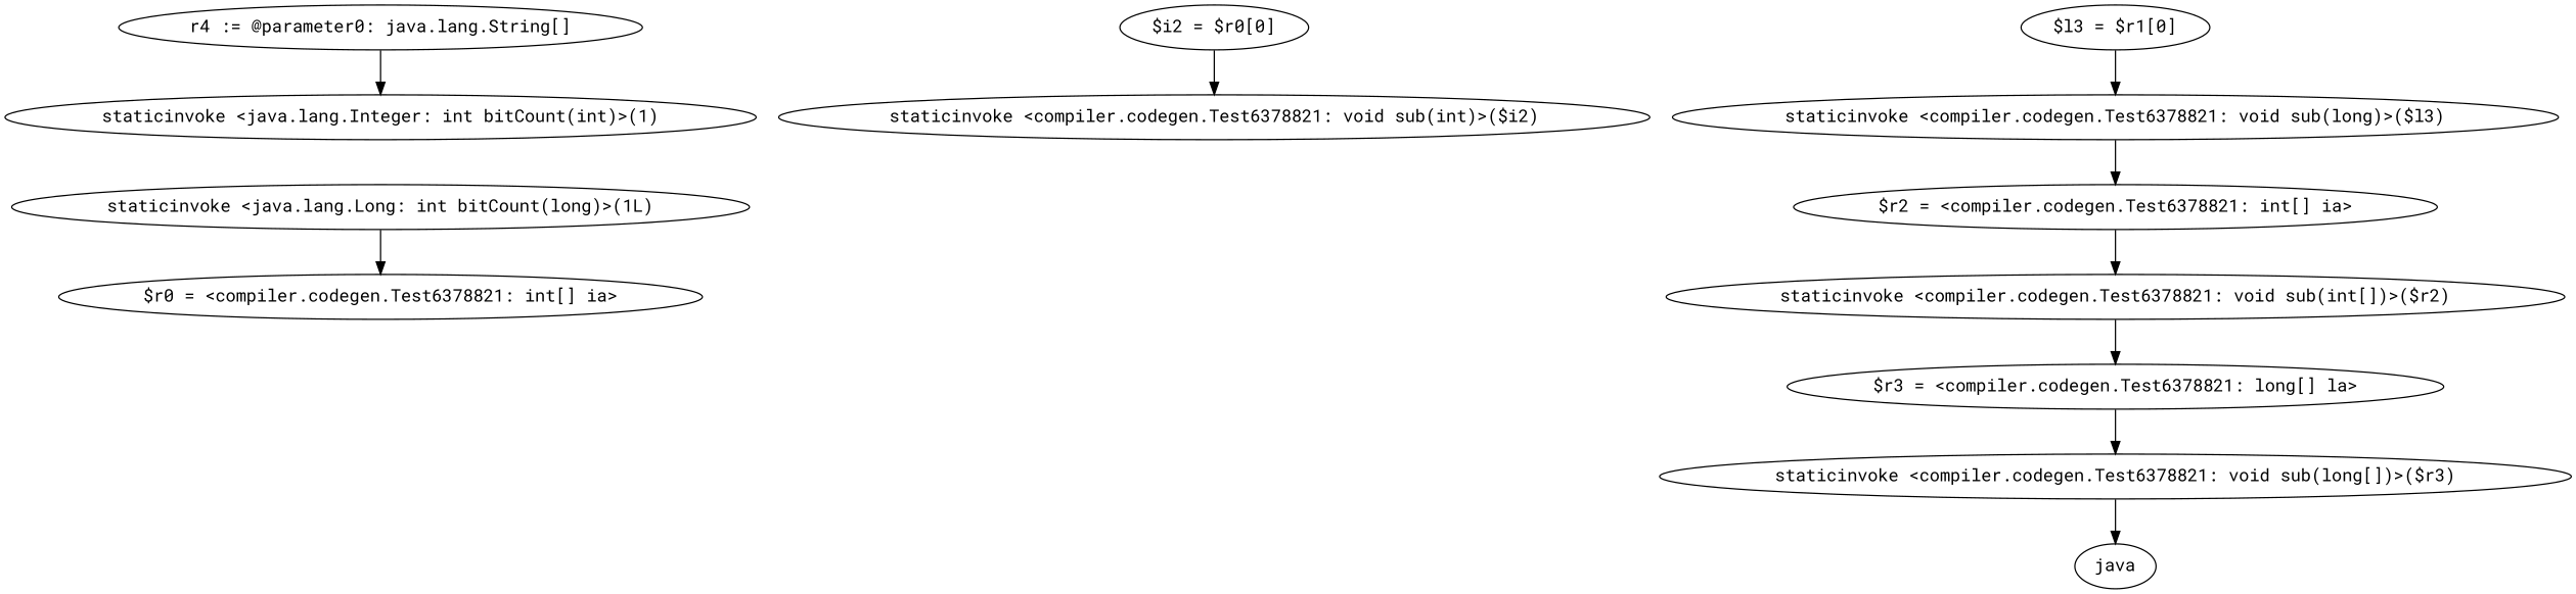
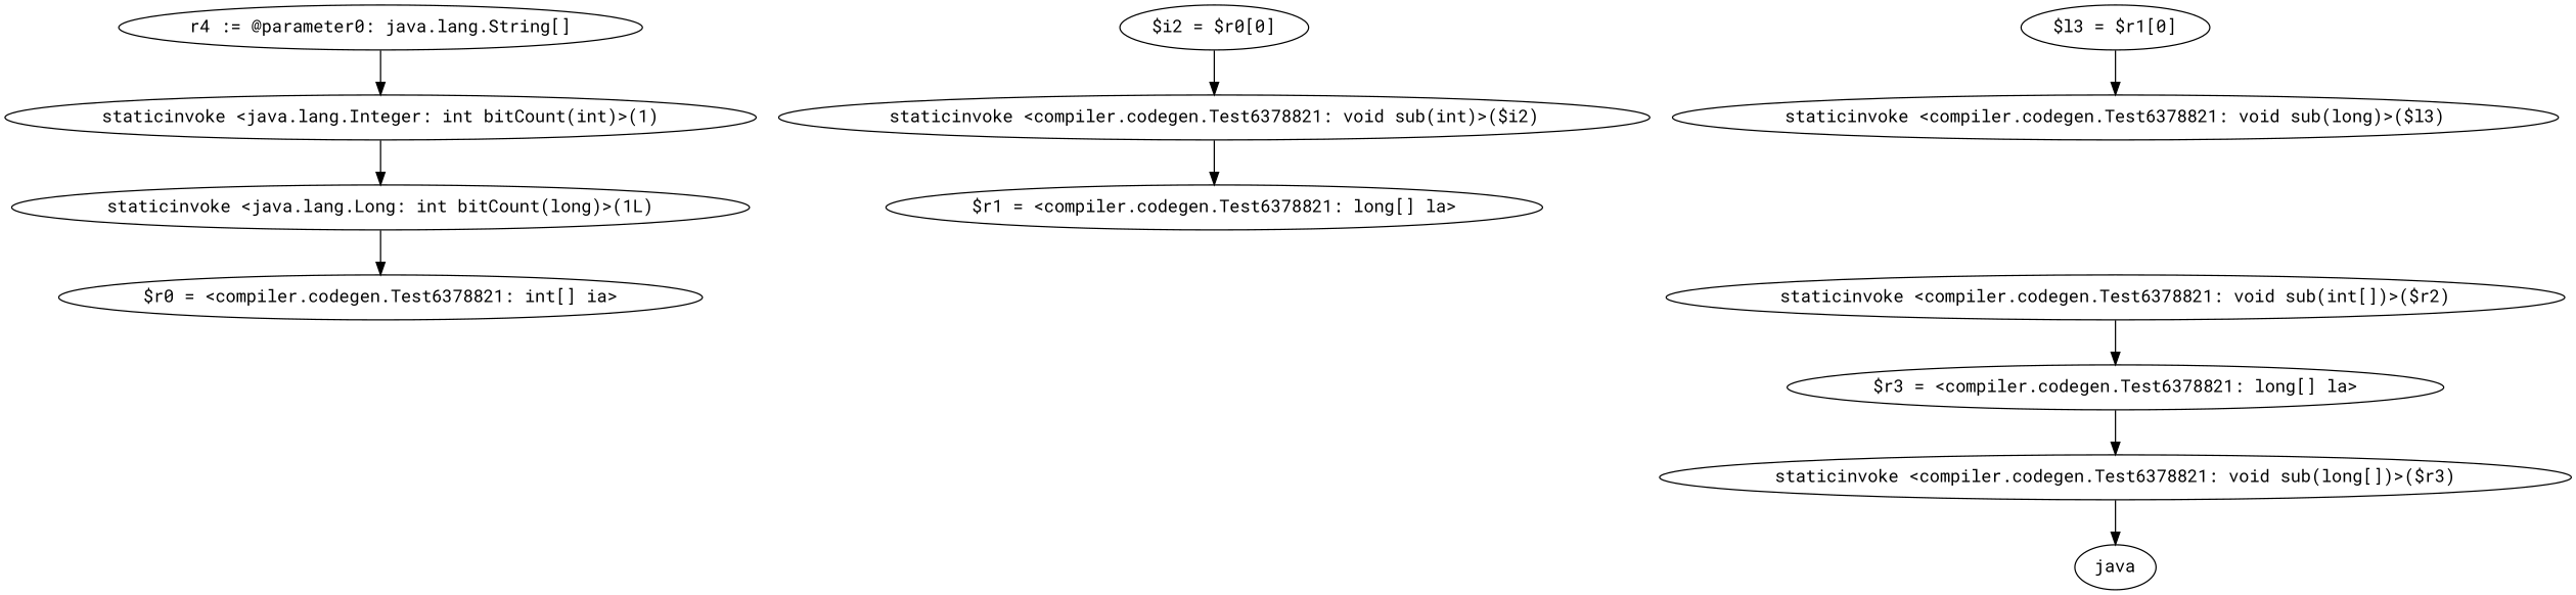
  digraph {
    fontname="Roboto Mono"
    node [fontname="Roboto Mono"]
    edge [fontname="Roboto Mono"]
    "r4 := @parameter0: java.lang.String[]"
    "staticinvoke <java.lang.Integer: int bitCount(int)>(1)"
    "staticinvoke <java.lang.Long: int bitCount(long)>(1L)"
    "$r0 = <compiler.codegen.Test6378821: int[] ia>"
    "$i2 = $r0[0]"
    "staticinvoke <compiler.codegen.Test6378821: void sub(int)>($i2)"
+   "$r1 = <compiler.codegen.Test6378821: long[] la>"
    "$l3 = $r1[0]"
    "staticinvoke <compiler.codegen.Test6378821: void sub(long)>($l3)"
-   "$r2 = <compiler.codegen.Test6378821: int[] ia>"
    "staticinvoke <compiler.codegen.Test6378821: void sub(int[])>($r2)"
    "$r3 = <compiler.codegen.Test6378821: long[] la>"
    "staticinvoke <compiler.codegen.Test6378821: void sub(long[])>($r3)"
    n14 [label=java]
    "r4 := @parameter0: java.lang.String[]" -> "staticinvoke <java.lang.Integer: int bitCount(int)>(1)"
+   "staticinvoke <java.lang.Integer: int bitCount(int)>(1)" -> "staticinvoke <java.lang.Long: int bitCount(long)>(1L)"
    "staticinvoke <java.lang.Long: int bitCount(long)>(1L)" -> "$r0 = <compiler.codegen.Test6378821: int[] ia>"
    "$i2 = $r0[0]" -> "staticinvoke <compiler.codegen.Test6378821: void sub(int)>($i2)"
+   "staticinvoke <compiler.codegen.Test6378821: void sub(int)>($i2)" -> "$r1 = <compiler.codegen.Test6378821: long[] la>"
    "$l3 = $r1[0]" -> "staticinvoke <compiler.codegen.Test6378821: void sub(long)>($l3)"
-   "staticinvoke <compiler.codegen.Test6378821: void sub(long)>($l3)" -> "$r2 = <compiler.codegen.Test6378821: int[] ia>"
-   "$r2 = <compiler.codegen.Test6378821: int[] ia>" -> "staticinvoke <compiler.codegen.Test6378821: void sub(int[])>($r2)"
    "staticinvoke <compiler.codegen.Test6378821: void sub(int[])>($r2)" -> "$r3 = <compiler.codegen.Test6378821: long[] la>"
    "$r3 = <compiler.codegen.Test6378821: long[] la>" -> "staticinvoke <compiler.codegen.Test6378821: void sub(long[])>($r3)"
    "staticinvoke <compiler.codegen.Test6378821: void sub(long[])>($r3)" -> n14
  }
